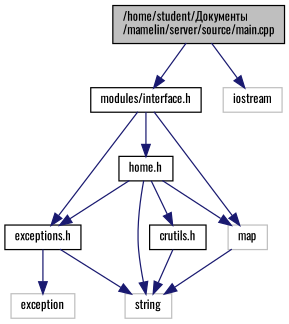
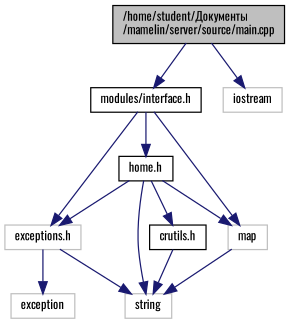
  digraph {
    fontname=Oswald
    node [color=black fillcolor=white fontname=Oswald fontsize=10 shape=record style=filled]
    edge [color=midnightblue fontname=Oswald fontsize=10 labelfontname=Helvetica labelfontsize=10 style=solid]
    n1 [fillcolor=grey75 fontcolor=black height=0.2 label="/home/student/Документы\l/mamelin/server/source/main.cpp" width=0.4]
    n2 [height=0.2 label="modules/interface.h" width=0.4]
    n3 [color=grey75 height=0.2 label=iostream width=0.4]
    n4 [color=grey75 height=0.2 label=map width=0.4]
-   n5 [height=0.2 label="exceptions.h" width=0.4]
+   n5 [color=grey75 height=0.2 label="exceptions.h" width=0.4]
    n6 [height=0.2 label="home.h" width=0.4]
    n7 [color=grey75 height=0.2 label=string width=0.4]
    n8 [color=grey75 height=0.2 label=exception width=0.4]
    n9 [height=0.2 label="crutils.h" width=0.4]
    n1 -> n2
    n1 -> n3
    n2 -> n4
    n2 -> n5
    n2 -> n6
    n4 -> n7
    n5 -> n7
    n5 -> n8
    n6 -> n4
    n6 -> n5
    n6 -> n7
    n6 -> n9
    n9 -> n7
  }
